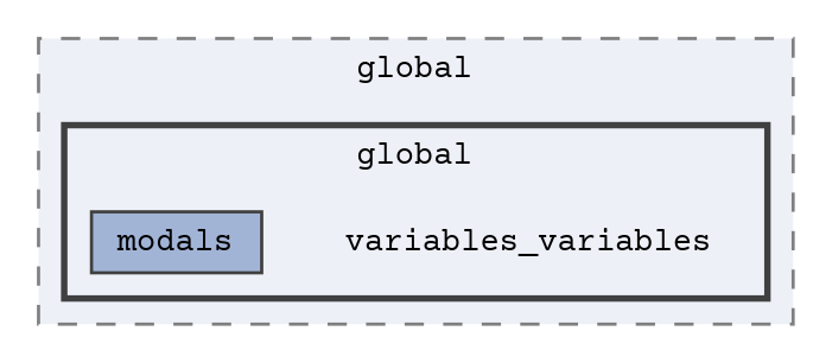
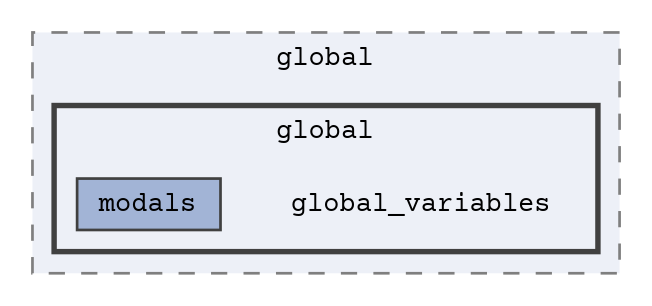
  digraph {
    compound=true
    fontname="Courier Prime"
    node [fontname="Courier Prime" fontsize=10]
-   n1 [height=0.2 label=variables_variables shape=plaintext width=0.4]
+   n1 [height=0.2 label=global_variables shape=plaintext width=0.4]
    n2 [color=grey25 fillcolor="#a2b4d6" height=0.2 label=modals shape=box style=filled width=0.4]
    subgraph cluster_1 {
      bgcolor="#edf0f7"
      fontsize=10
      label=global
      pencolor=grey50
      style="filled,dashed"
      subgraph cluster_2 {
        bgcolor="#edf0f7"
        fontsize=10
        pencolor=grey25
        style="filled,bold"
        n1
        n2
      }
    }
  }
